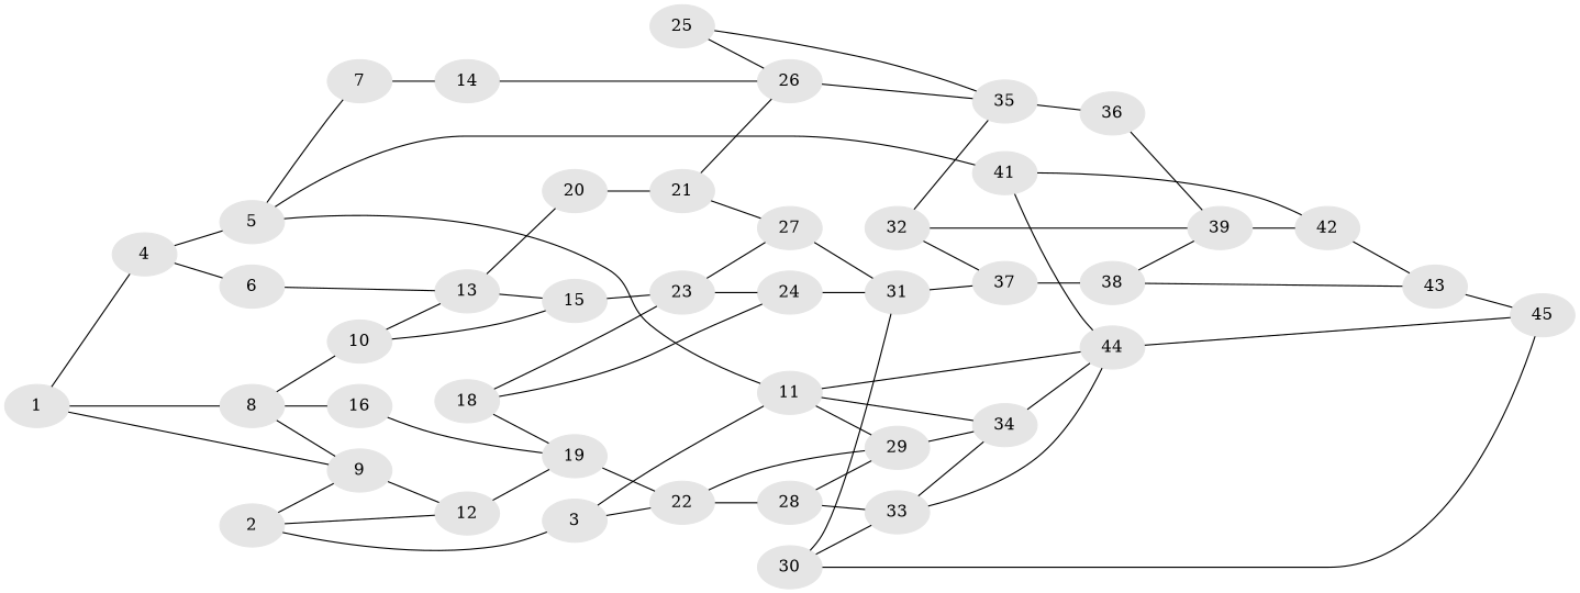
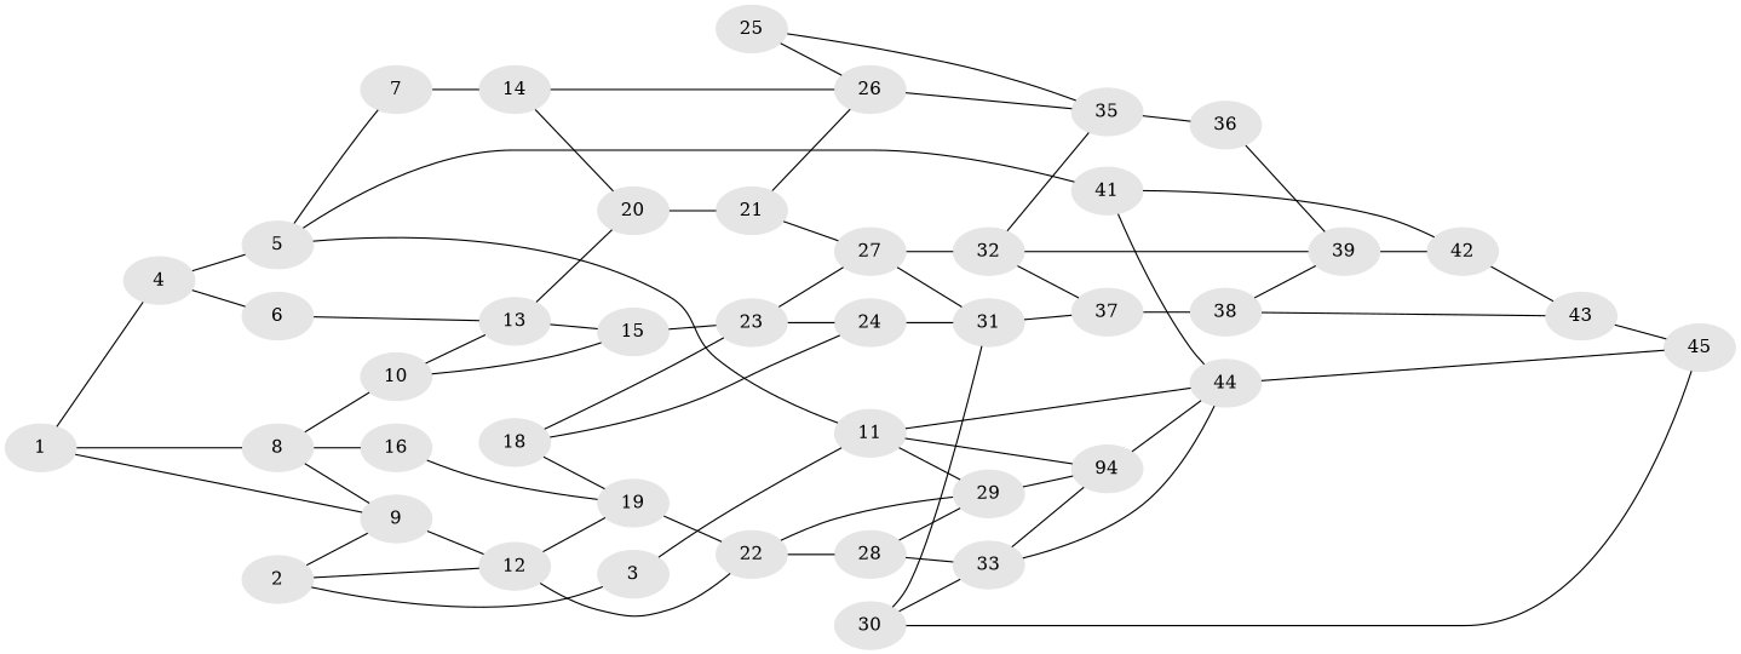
  graph {
    rankdir=LR
    node [color=gray90 style=filled]
    edge [weight=1.0]
    1
    4
    8
    9
    5
    6
    10
    16
    12
    2
    3
    11
    19
    22
    29
-   34
+   34 [label=94]
    44
    7
    41
    13
    14
    42
    20
    15
    26
    21
    23
    45
    28
    35
    24
    27
    18
    31
    32
    33
    37
    25
    36
    39
    30
    38
    43
    1 -- 4
    1 -- 8
    1 -- 9
    4 -- 5 [weight=2.0]
    4 -- 6
    8 -- 9
    8 -- 10
    8 -- 16
    9 -- 12
    5 -- 11
    5 -- 7
    5 -- 41
    6 -- 13
    10 -- 13
    10 -- 15
    16 -- 19
    12 -- 19
-   3 -- 22
+   12 -- 22
    2 -- 9
    2 -- 12
    2 -- 3
    3 -- 11
    11 -- 29
    11 -- 34
    11 -- 44
    19 -- 22
    22 -- 29
    22 -- 28
    29 -- 34
    34 -- 44
    44 -- 45
    7 -- 14
    41 -- 44
    41 -- 42
    13 -- 20
    13 -- 15
+   14 -- 20
    14 -- 26
    42 -- 43
    20 -- 21
    15 -- 23
    26 -- 35
    21 -- 26
    21 -- 27
    23 -- 24
    23 -- 27
    28 -- 29
    28 -- 33
    35 -- 36
    24 -- 31
    27 -- 31
+   27 -- 32
    18 -- 19
    18 -- 23
    18 -- 24
    31 -- 37
    32 -- 35
    32 -- 37
    32 -- 39
    33 -- 34
    33 -- 44
    37 -- 38 [weight=2.0]
    25 -- 26
    25 -- 35
    36 -- 39
    39 -- 42
    30 -- 45
    30 -- 31
    30 -- 33
    38 -- 39
    38 -- 43
    43 -- 45 [weight=2.0]
  }
